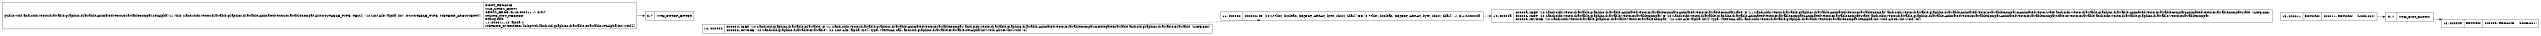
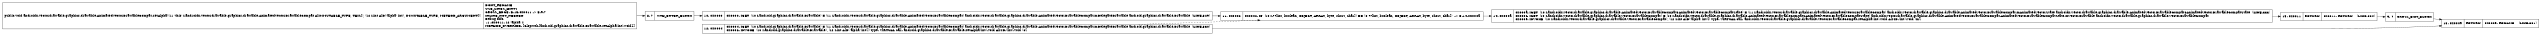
  digraph {
    rankdir=LR
    node [shape=record]
-   n1 [label="{8\:\ ?|MTH_ENTER_ENTER\l}"]
+   n1 [label="{8\:\ ?|MTH_ENTER_BLOCK\l}"]
+   n2 [label="{10\:\ 0x0000|0x0000: IGET  (r0 I:android.graphics.drawable.Drawable) = (r1 I:androidx.vectordrawable.graphics.drawable.AnimatedVectorDrawableCompat) androidx.vectordrawable.graphics.drawable.AnimatedVectorDrawableCompat.mDelegateDrawable android.graphics.drawable.Drawable  (LINE:329)\l}"]
    n3 [label="{11\:\ 0x0002|0x0002: IF  (r0 I:??[int, boolean, OBJECT, ARRAY, byte, short, char]) == (0 ??[int, boolean, OBJECT, ARRAY, byte, short, char])  \-\> B:14:0x000a \l}"]
    n4 [label="{14\:\ 0x000a|0x000a: IGET  (r0 I:androidx.vectordrawable.graphics.drawable.AnimatedVectorDrawableCompat$AnimatedVectorDrawableCompatState) = (r1 I:androidx.vectordrawable.graphics.drawable.AnimatedVectorDrawableCompat) androidx.vectordrawable.graphics.drawable.AnimatedVectorDrawableCompat.mAnimatedVectorState androidx.vectordrawable.graphics.drawable.AnimatedVectorDrawableCompat$AnimatedVectorDrawableCompatState  (LINE:333)\l0x000c: IGET  (r0 I:androidx.vectordrawable.graphics.drawable.VectorDrawableCompat) = (r0 I:androidx.vectordrawable.graphics.drawable.AnimatedVectorDrawableCompat$AnimatedVectorDrawableCompatState) androidx.vectordrawable.graphics.drawable.AnimatedVectorDrawableCompat.AnimatedVectorDrawableCompatState.mVectorDrawable androidx.vectordrawable.graphics.drawable.VectorDrawableCompat \l0x000e: INVOKE  (r0 I:androidx.vectordrawable.graphics.drawable.VectorDrawableCompat), (r2 I:int A[D('alpha' int)]) type: VIRTUAL call: androidx.vectordrawable.graphics.drawable.VectorDrawableCompat.setAlpha(int):void A[MD:(int):void (m)]\l}"]
    n5 [label="{12\:\ 0x0004|0x0004: IGET  (r0 I:android.graphics.drawable.Drawable) = (r1 I:androidx.vectordrawable.graphics.drawable.AnimatedVectorDrawableCompat) androidx.vectordrawable.graphics.drawable.AnimatedVectorDrawableCompat.mDelegateDrawable android.graphics.drawable.Drawable  (LINE:330)\l0x0006: INVOKE  (r0 I:android.graphics.drawable.Drawable), (r2 I:int A[D('alpha' int)]) type: VIRTUAL call: android.graphics.drawable.Drawable.setAlpha(int):void A[MD:(int):void (c)]\l}"]
    n6 [label="{13\:\ 0x0009|RETURN\l|0x0009: RENAME    (LINE:331)\l}"]
    n7 [label="{15\:\ 0x0011|RETURN\l|0x0011: RETURN    (LINE:334)\l}"]
-   n8 [label="{9\:\ ?|MTH_EXIT_BLOCK\l}"]
+   n8 [label="{9\:\ ?|CROSS_EXIT_BLOCK\l}"]
    n9 [label="{public void androidx.vectordrawable.graphics.drawable.AnimatedVectorDrawableCompat.setAlpha((r1 'this' I:androidx.vectordrawable.graphics.drawable.AnimatedVectorDrawableCompat A[IMMUTABLE_TYPE, THIS]), (r2 I:int A[D('alpha' int), IMMUTABLE_TYPE, METHOD_ARGUMENT]))  | DONT_RENAME\lUSE_LINES_HINTS\lCROSS_EDGE: B:15:0x0011 \-\> B:9:?\lINLINE_NOT_NEEDED\lDebug Info:\l  \-1 \-0x0011: r2 'alpha' I\lMETHOD_OVERRIDE: [ClspMth\{android.graphics.drawable.Drawable.setAlpha(int):void\}]\l}"]
+   n1 -> n2
+   n2 -> n3
    n3 -> n4
+   n4 -> n7
    n5 -> n3 [style=dashed]
+   n5 -> n6
    n7 -> n8
    n8 -> n6
    n9 -> n1
  }
